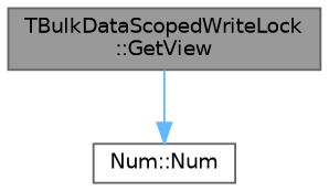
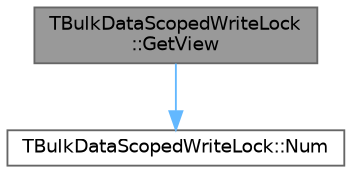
  digraph {
    rankdir=TB
    node [fontname=Helvetica fontsize=10 shape=box style=filled]
    n1 [color=gray40 fillcolor=grey60 fontcolor=black height=0.2 label="TBulkDataScopedWriteLock\l::GetView" width=0.4]
-   n2 [color=grey40 fillcolor=white height=0.2 label="Num::Num" width=0.4]
+   n2 [color=grey40 fillcolor=white height=0.2 label="TBulkDataScopedWriteLock::Num" width=0.4]
    n1 -> n2 [color=steelblue1 fontname=Helvetica fontsize=10 labelfontname=Helvetica labelfontsize=10 style=solid]
  }
